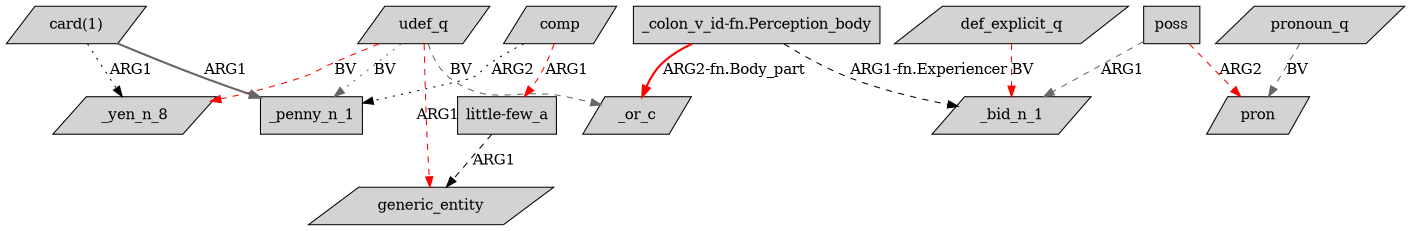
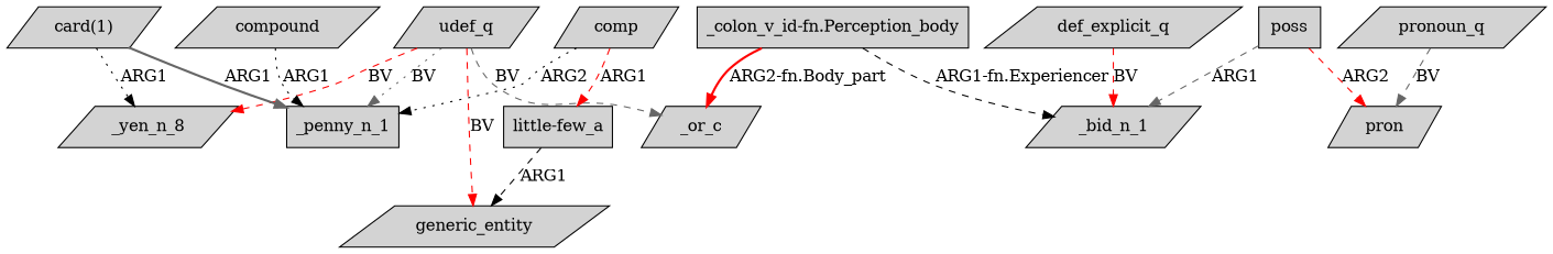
  digraph {
    node [shape=parallelogram style=filled]
    edge [color=red style=dashed]
    _penny_n_1 [shape=box]
    udef_q
    n3 [label=_yen_n_8]
    _or_c
    generic_entity
    comp
    "little-few_a" [shape=box]
    "card(1)"
    poss [shape=box]
    _bid_n_1
    pron
    "_colon_v_id-fn.Perception_body" [shape=box]
+   compound
    pronoun_q
    def_explicit_q
    udef_q -> _penny_n_1 [color=gray40 label=BV style=dotted]
    udef_q -> n3 [label=BV]
    udef_q -> _or_c [color=gray40 label=BV]
-   udef_q -> generic_entity [label=ARG1]
+   udef_q -> generic_entity [label=BV]
    comp -> _penny_n_1 [color=black label=ARG2 style=dotted]
    comp -> "little-few_a" [label=ARG1]
    "little-few_a" -> generic_entity [color=black label=ARG1]
    "card(1)" -> _penny_n_1 [color=gray40 label=ARG1 style=bold]
    "card(1)" -> n3 [color=black label=ARG1 style=dotted]
    poss -> _bid_n_1 [color=gray40 label=ARG1]
    poss -> pron [label=ARG2]
    "_colon_v_id-fn.Perception_body" -> _or_c [label="ARG2-fn.Body_part" style=bold]
    "_colon_v_id-fn.Perception_body" -> _bid_n_1 [color=black label="ARG1-fn.Experiencer"]
+   compound -> _penny_n_1 [color=black label=ARG1 style=dotted]
    pronoun_q -> pron [color=gray40 label=BV]
    def_explicit_q -> _bid_n_1 [label=BV]
  }
